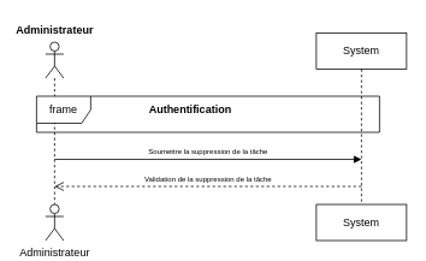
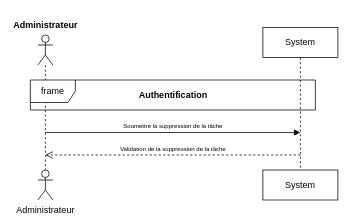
  <mxCell id="0" />
  <mxCell id="1" parent="0" />
  <mxCell id="2" value="System" style="shape=umlLifeline;perimeter=lifelinePerimeter;whiteSpace=wrap;html=1;container=1;dropTarget=0;collapsible=0;recursiveResize=0;outlineConnect=0;portConstraint=eastwest;newEdgeStyle={&quot;curved&quot;:0,&quot;rounded&quot;:0};" parent="1" vertex="1"><mxGeometry x="350" y="36" width="100" height="190" as="geometry" /></mxCell>
  <mxCell id="3" value="" style="shape=umlLifeline;perimeter=lifelinePerimeter;whiteSpace=wrap;html=1;container=1;dropTarget=0;collapsible=0;recursiveResize=0;outlineConnect=0;portConstraint=eastwest;newEdgeStyle={&quot;curved&quot;:0,&quot;rounded&quot;:0};participant=umlActor;" parent="1" vertex="1"><mxGeometry x="50" y="46" width="20" height="180" as="geometry" /></mxCell>
  <mxCell id="4" value="Administrateur" style="text;align=center;fontStyle=1;verticalAlign=middle;spacingLeft=3;spacingRight=3;strokeColor=none;rotatable=0;points=[[0,0.5],[1,0.5]];portConstraint=eastwest;html=1;" parent="1" vertex="1"><mxGeometry x="20" y="20" width="80" height="26" as="geometry" /></mxCell>
  <mxCell id="5" value="&lt;font style=&quot;font-size: 8px;&quot;&gt;Soumettre la suppression de la tâche&lt;/font&gt;" style="html=1;verticalAlign=bottom;endArrow=block;curved=0;rounded=0;entryX=0;entryY=0;entryDx=0;entryDy=5;" parent="1" edge="1"><mxGeometry relative="1" as="geometry"><mxPoint x="59.969" y="176" as="sourcePoint" /><mxPoint x="400.04" y="176" as="targetPoint" /></mxGeometry></mxCell>
  <mxCell id="6" value="&lt;font style=&quot;font-size: 8px;&quot;&gt;Validation de la suppression de la tâche&lt;/font&gt;" style="html=1;verticalAlign=bottom;endArrow=open;dashed=1;endSize=8;curved=0;rounded=0;exitX=0;exitY=1;exitDx=0;exitDy=-5;" parent="1" edge="1"><mxGeometry relative="1" as="geometry"><mxPoint x="59.969" y="206" as="targetPoint" /><mxPoint x="400.04" y="206" as="sourcePoint" /></mxGeometry></mxCell>
  <mxCell id="7" value="System" style="html=1;whiteSpace=wrap;" parent="1" vertex="1"><mxGeometry x="350" y="226" width="100" height="40" as="geometry" /></mxCell>
  <mxCell id="8" value="Administrateur" style="shape=umlActor;verticalLabelPosition=bottom;verticalAlign=top;html=1;" parent="1" vertex="1"><mxGeometry x="50" y="226" width="20" height="40" as="geometry" /></mxCell>
  <mxCell id="9" value="frame" style="shape=umlFrame;whiteSpace=wrap;html=1;pointerEvents=0;" vertex="1" parent="1"><mxGeometry x="40" y="106" width="380" height="40" as="geometry" /></mxCell>
- <mxCell id="10" value="Authentification" style="text;align=center;fontStyle=1;verticalAlign=middle;spacingLeft=3;spacingRight=3;strokeColor=none;rotatable=0;points=[[0,0.5],[1,0.5]];portConstraint=eastwest;html=1;" vertex="1" parent="1"><mxGeometry x="170" y="108" width="80" height="26" as="geometry" /></mxCell>
+ <mxCell id="10" value="Authentification" style="text;align=center;fontStyle=1;verticalAlign=middle;spacingLeft=3;spacingRight=3;strokeColor=none;rotatable=0;points=[[0,0.5],[1,0.5]];portConstraint=eastwest;html=1;" vertex="1" parent="1"><mxGeometry x="190" y="113" width="80" height="26" as="geometry" /></mxCell>
